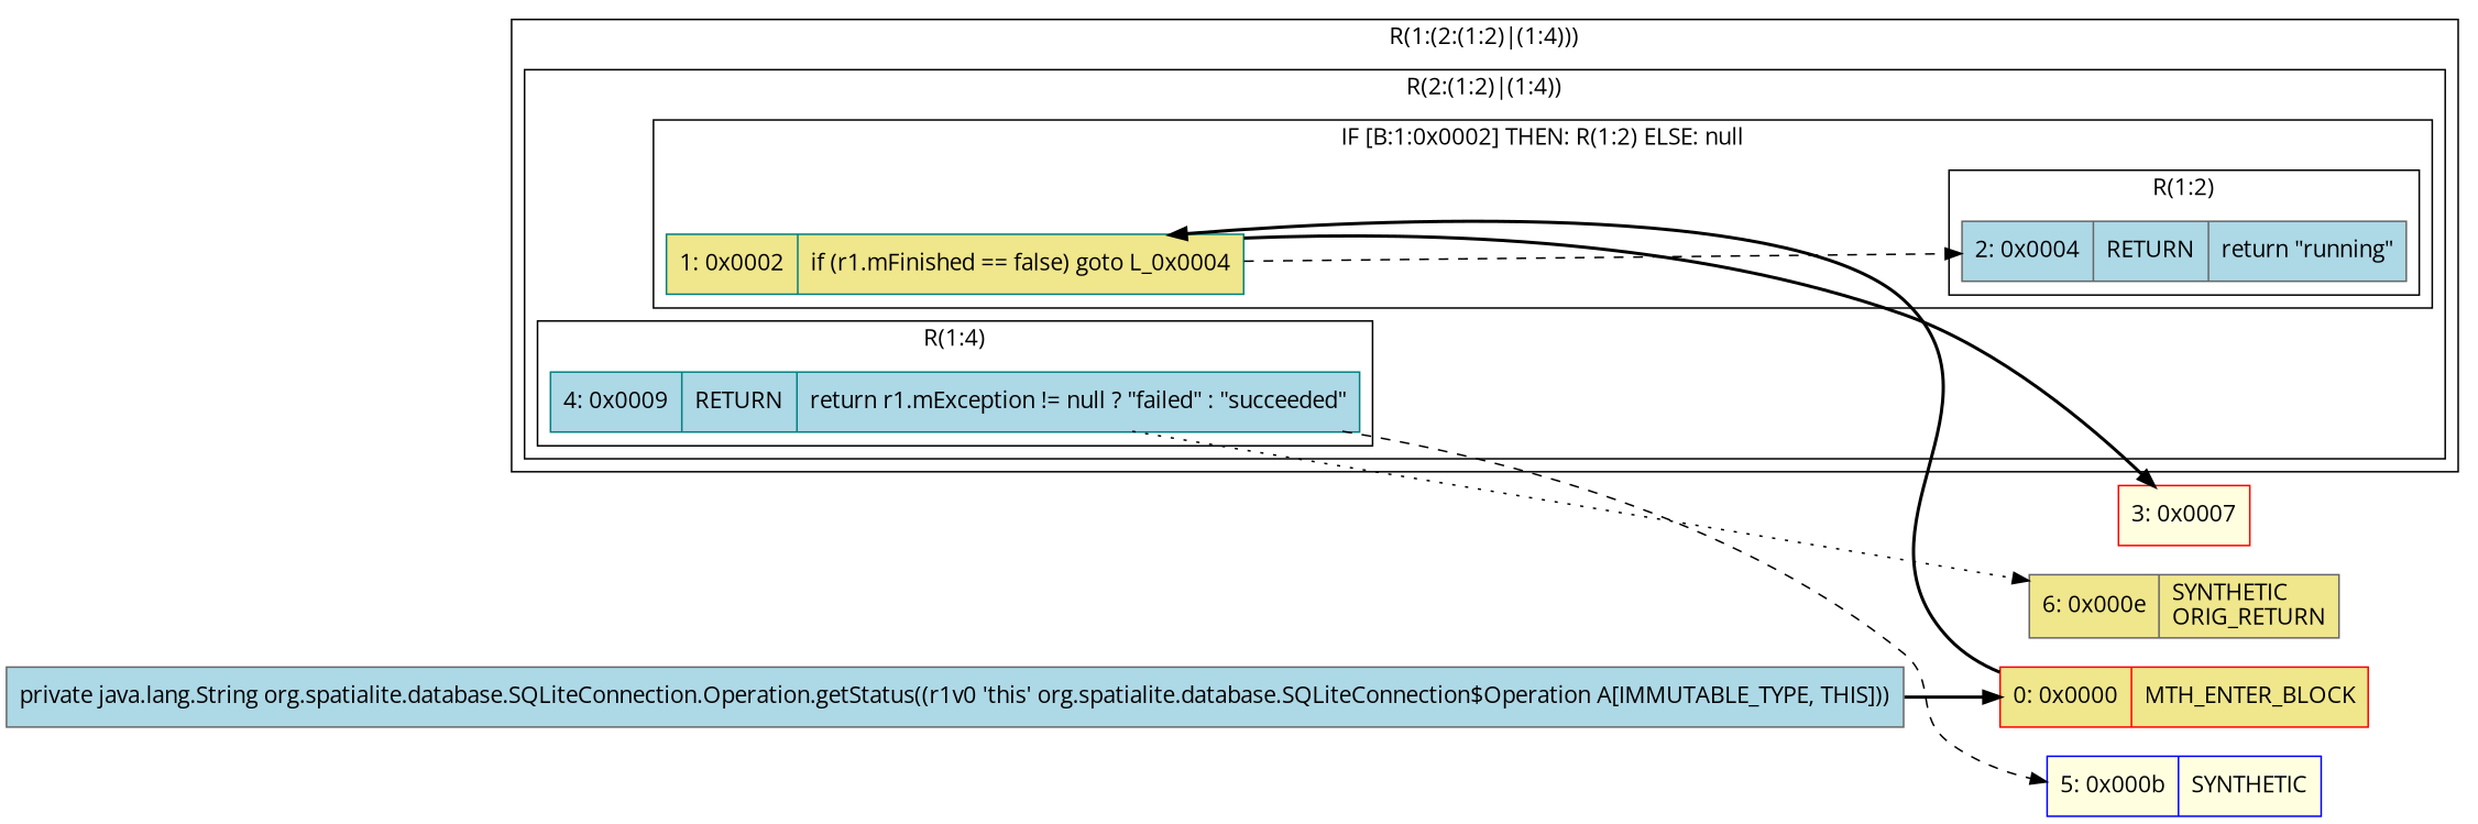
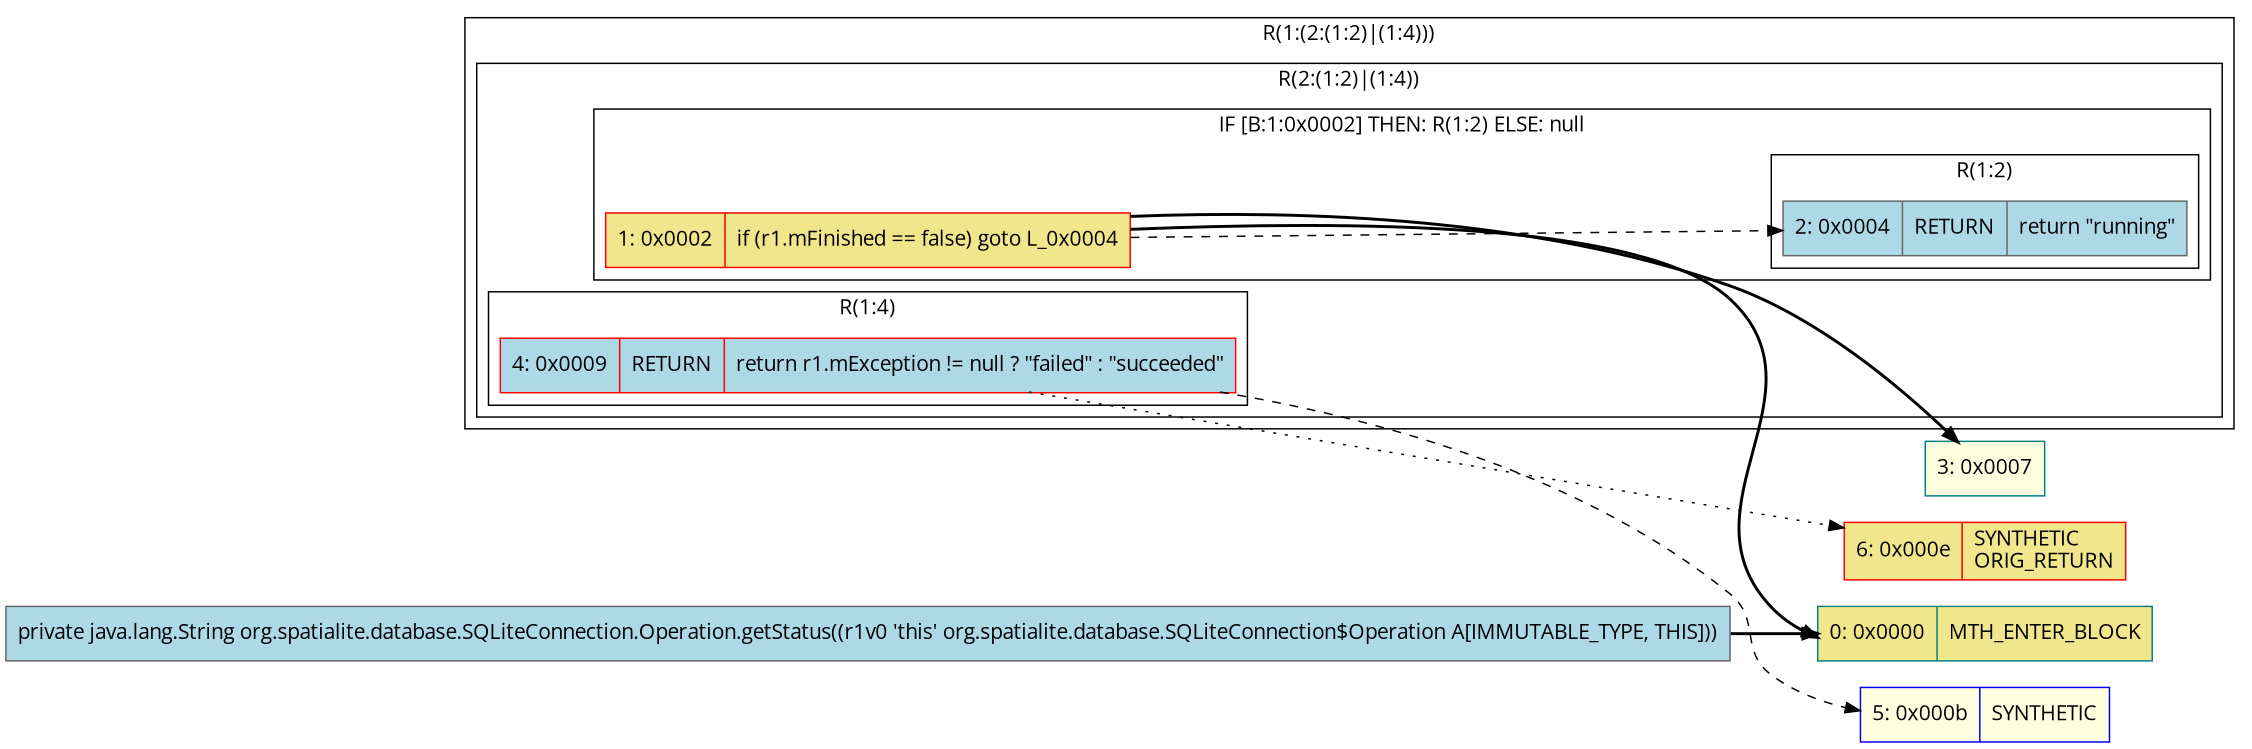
  digraph {
    fontname="Open Sans"
    rankdir=LR
    node [color=gray40 fillcolor=lightblue fontname="Open Sans" shape=record style=filled]
    edge [fontname="Open Sans" style=bold]
    n1 [label="{2\:\ 0x0004|RETURN\l|return \"running\"\l}"]
-   n2 [color=teal fillcolor=khaki label="{1\:\ 0x0002|if (r1.mFinished == false) goto L_0x0004\l}"]
-   n3 [color=teal label="{4\:\ 0x0009|RETURN\l|return r1.mException != null ? \"failed\" : \"succeeded\"\l}"]
-   n4 [color=red fillcolor=lightyellow label="{3\:\ 0x0007}"]
+   n2 [color=red fillcolor=khaki label="{1\:\ 0x0002|if (r1.mFinished == false) goto L_0x0004\l}"]
+   n3 [color=red label="{4\:\ 0x0009|RETURN\l|return r1.mException != null ? \"failed\" : \"succeeded\"\l}"]
+   n4 [color=teal fillcolor=lightyellow label="{3\:\ 0x0007}"]
    n5 [color=blue fillcolor=lightyellow label="{5\:\ 0x000b|SYNTHETIC\l}"]
-   n6 [fillcolor=khaki label="{6\:\ 0x000e|SYNTHETIC\lORIG_RETURN\l}"]
-   n7 [color=red fillcolor=khaki label="{0\:\ 0x0000|MTH_ENTER_BLOCK\l}"]
+   n6 [color=red fillcolor=khaki label="{6\:\ 0x000e|SYNTHETIC\lORIG_RETURN\l}"]
+   n7 [color=teal fillcolor=khaki label="{0\:\ 0x0000|MTH_ENTER_BLOCK\l}"]
    n8 [label="{private java.lang.String org.spatialite.database.SQLiteConnection.Operation.getStatus((r1v0 'this' org.spatialite.database.SQLiteConnection$Operation A[IMMUTABLE_TYPE, THIS])) }"]
    subgraph cluster_1 {
      label="R(1:(2:(1:2)|(1:4)))"
      subgraph cluster_2 {
        label="R(2:(1:2)|(1:4))"
        subgraph cluster_3 {
          label="IF [B:1:0x0002] THEN: R(1:2) ELSE: null"
          n2
          subgraph cluster_4 {
            label="R(1:2)"
            n1
          }
        }
        subgraph cluster_5 {
          label="R(1:4)"
          n3
        }
      }
    }
    n2 -> n1 [style=dashed]
    n2 -> n4
    n3 -> n5 [style=dashed]
    n3 -> n6 [style=dotted]
-   n7 -> n2
+   n2 -> n7
    n8 -> n7
  }
